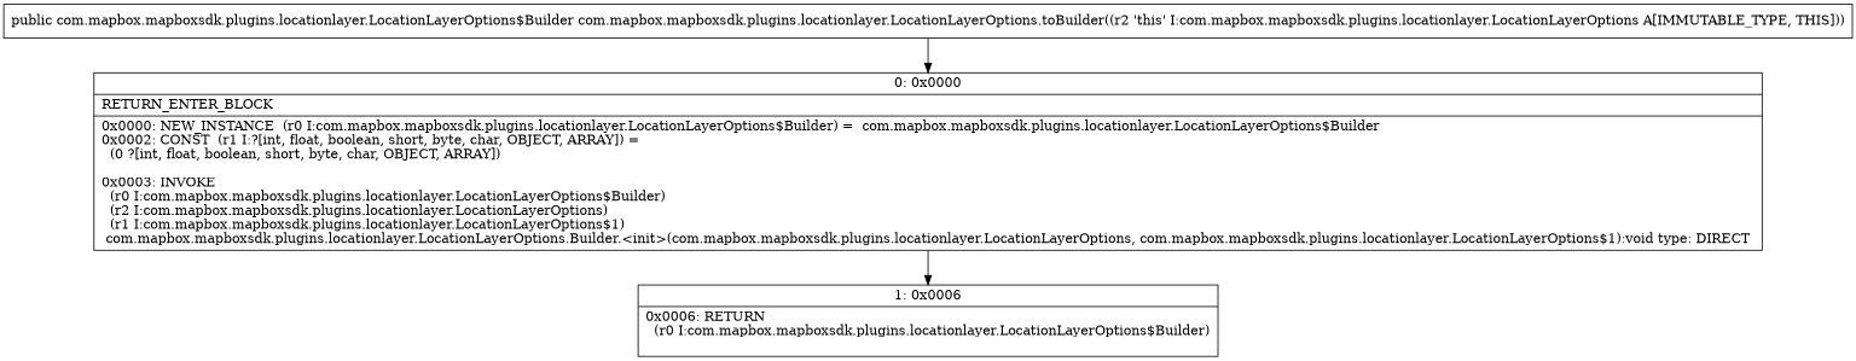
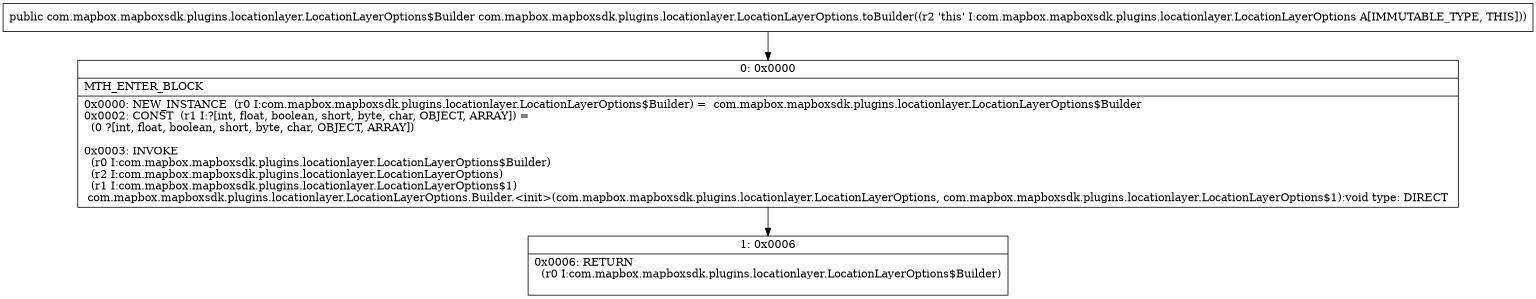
  digraph {
    node [shape=record]
-   n1 [label="{0\:\ 0x0000|RETURN_ENTER_BLOCK\l|0x0000: NEW_INSTANCE  (r0 I:com.mapbox.mapboxsdk.plugins.locationlayer.LocationLayerOptions$Builder) =  com.mapbox.mapboxsdk.plugins.locationlayer.LocationLayerOptions$Builder \l0x0002: CONST  (r1 I:?[int, float, boolean, short, byte, char, OBJECT, ARRAY]) = \l  (0 ?[int, float, boolean, short, byte, char, OBJECT, ARRAY])\l \l0x0003: INVOKE  \l  (r0 I:com.mapbox.mapboxsdk.plugins.locationlayer.LocationLayerOptions$Builder)\l  (r2 I:com.mapbox.mapboxsdk.plugins.locationlayer.LocationLayerOptions)\l  (r1 I:com.mapbox.mapboxsdk.plugins.locationlayer.LocationLayerOptions$1)\l com.mapbox.mapboxsdk.plugins.locationlayer.LocationLayerOptions.Builder.\<init\>(com.mapbox.mapboxsdk.plugins.locationlayer.LocationLayerOptions, com.mapbox.mapboxsdk.plugins.locationlayer.LocationLayerOptions$1):void type: DIRECT \l}"]
+   n1 [label="{0\:\ 0x0000|MTH_ENTER_BLOCK\l|0x0000: NEW_INSTANCE  (r0 I:com.mapbox.mapboxsdk.plugins.locationlayer.LocationLayerOptions$Builder) =  com.mapbox.mapboxsdk.plugins.locationlayer.LocationLayerOptions$Builder \l0x0002: CONST  (r1 I:?[int, float, boolean, short, byte, char, OBJECT, ARRAY]) = \l  (0 ?[int, float, boolean, short, byte, char, OBJECT, ARRAY])\l \l0x0003: INVOKE  \l  (r0 I:com.mapbox.mapboxsdk.plugins.locationlayer.LocationLayerOptions$Builder)\l  (r2 I:com.mapbox.mapboxsdk.plugins.locationlayer.LocationLayerOptions)\l  (r1 I:com.mapbox.mapboxsdk.plugins.locationlayer.LocationLayerOptions$1)\l com.mapbox.mapboxsdk.plugins.locationlayer.LocationLayerOptions.Builder.\<init\>(com.mapbox.mapboxsdk.plugins.locationlayer.LocationLayerOptions, com.mapbox.mapboxsdk.plugins.locationlayer.LocationLayerOptions$1):void type: DIRECT \l}"]
    n2 [label="{1\:\ 0x0006|0x0006: RETURN  \l  (r0 I:com.mapbox.mapboxsdk.plugins.locationlayer.LocationLayerOptions$Builder)\l \l}"]
    n3 [label="{public com.mapbox.mapboxsdk.plugins.locationlayer.LocationLayerOptions$Builder com.mapbox.mapboxsdk.plugins.locationlayer.LocationLayerOptions.toBuilder((r2 'this' I:com.mapbox.mapboxsdk.plugins.locationlayer.LocationLayerOptions A[IMMUTABLE_TYPE, THIS])) }"]
    n1 -> n2
    n3 -> n1
  }
